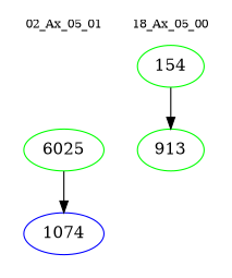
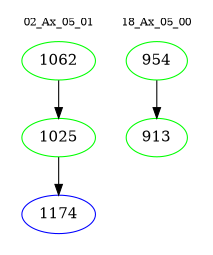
  digraph {
    node [color=green]
    edge [color=black]
-   n2 [label=6025]
-   n3 [color=blue label=1074]
-   n4 [label=154]
+   n1 [label=1062]
+   n2 [label=1025]
+   n3 [color=blue label=1174]
+   n4 [label=954]
    n5 [label=913]
    subgraph cluster_1 {
      color=white
      fontsize=10
      label="02_Ax_05_01"
+     n1
      n2
      n3
    }
    subgraph cluster_2 {
      color=white
      fontsize=10
      label="18_Ax_05_00"
      n4
      n5
    }
+   n1 -> n2
    n2 -> n3
    n4 -> n5
  }
